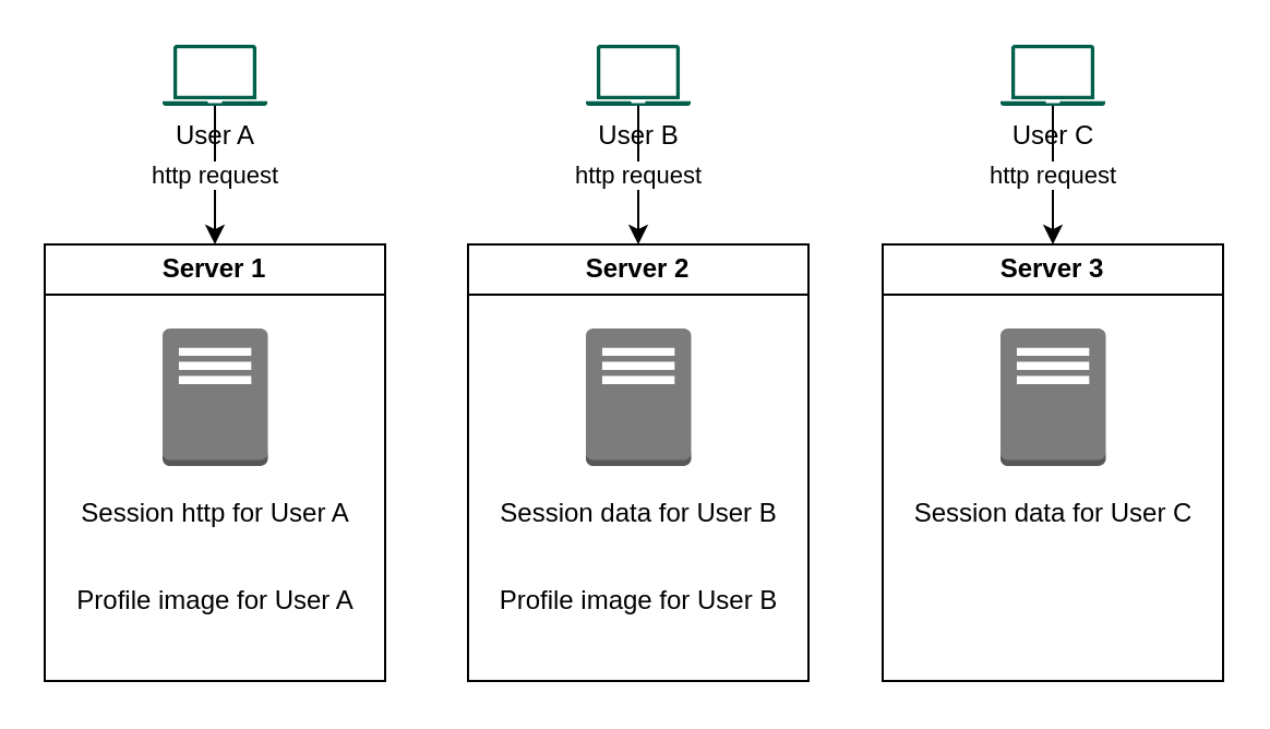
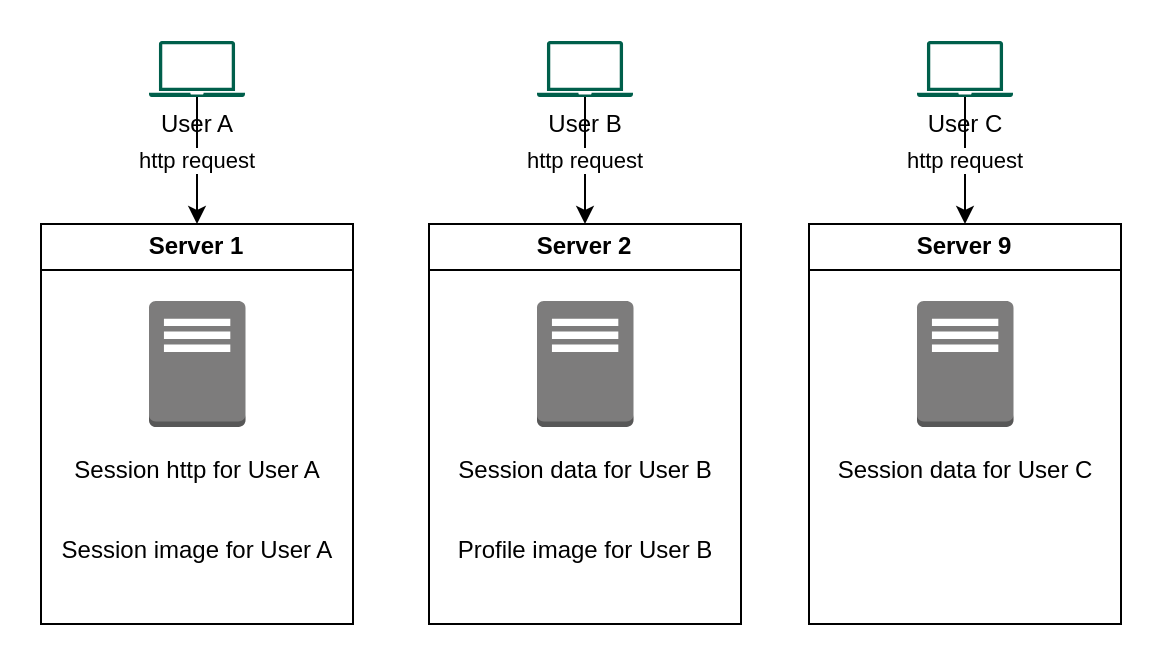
  <mxCell id="0" />
  <mxCell id="1" parent="0" />
  <mxCell id="2" value="http request" style="edgeStyle=none;html=1;entryX=0.5;entryY=0;entryDx=0;entryDy=0;" edge="1" parent="1" source="3" target="4"><mxGeometry relative="1" as="geometry" /></mxCell>
  <mxCell id="3" value="User A" style="sketch=0;pointerEvents=1;shadow=0;dashed=0;html=1;strokeColor=none;fillColor=#005F4B;labelPosition=center;verticalLabelPosition=bottom;verticalAlign=top;align=center;outlineConnect=0;shape=mxgraph.veeam2.laptop;" vertex="1" parent="1"><mxGeometry x="74" y="20" width="48" height="28.0" as="geometry" /></mxCell>
  <mxCell id="4" value="Server 1" style="swimlane;whiteSpace=wrap;html=1;" vertex="1" parent="1"><mxGeometry x="20" y="111.5" width="156" height="200" as="geometry" /></mxCell>
  <mxCell id="5" value="" style="outlineConnect=0;dashed=0;verticalLabelPosition=bottom;verticalAlign=top;align=center;html=1;shape=mxgraph.aws3.traditional_server;fillColor=#7D7C7C;gradientColor=none;" vertex="1" parent="4"><mxGeometry x="54" y="38.5" width="48.25" height="63" as="geometry" /></mxCell>
  <mxCell id="6" value="Session http for User A" style="text;html=1;align=center;verticalAlign=middle;resizable=0;points=[];autosize=1;strokeColor=none;fillColor=none;" vertex="1" parent="4"><mxGeometry x="3.13" y="108.5" width="150" height="30" as="geometry" /></mxCell>
- <mxCell id="7" value="Profile image for User A" style="text;html=1;align=center;verticalAlign=middle;resizable=0;points=[];autosize=1;strokeColor=none;fillColor=none;" vertex="1" parent="4"><mxGeometry x="3" y="148.5" width="150" height="30" as="geometry" /></mxCell>
+ <mxCell id="7" value="Session image for User A" style="text;html=1;align=center;verticalAlign=middle;resizable=0;points=[];autosize=1;strokeColor=none;fillColor=none;" vertex="1" parent="4"><mxGeometry x="3" y="148.5" width="150" height="30" as="geometry" /></mxCell>
  <mxCell id="8" value="http request" style="edgeStyle=none;html=1;entryX=0.5;entryY=0;entryDx=0;entryDy=0;" edge="1" parent="1" source="9" target="10"><mxGeometry relative="1" as="geometry" /></mxCell>
  <mxCell id="9" value="User B" style="sketch=0;pointerEvents=1;shadow=0;dashed=0;html=1;strokeColor=none;fillColor=#005F4B;labelPosition=center;verticalLabelPosition=bottom;verticalAlign=top;align=center;outlineConnect=0;shape=mxgraph.veeam2.laptop;" vertex="1" parent="1"><mxGeometry x="268" y="20" width="48" height="28.0" as="geometry" /></mxCell>
  <mxCell id="10" value="Server 2" style="swimlane;whiteSpace=wrap;html=1;" vertex="1" parent="1"><mxGeometry x="214" y="111.5" width="156" height="200" as="geometry" /></mxCell>
  <mxCell id="11" value="" style="outlineConnect=0;dashed=0;verticalLabelPosition=bottom;verticalAlign=top;align=center;html=1;shape=mxgraph.aws3.traditional_server;fillColor=#7D7C7C;gradientColor=none;" vertex="1" parent="10"><mxGeometry x="54" y="38.5" width="48.25" height="63" as="geometry" /></mxCell>
  <mxCell id="12" value="Session data for User B" style="text;html=1;align=center;verticalAlign=middle;resizable=0;points=[];autosize=1;strokeColor=none;fillColor=none;" vertex="1" parent="10"><mxGeometry x="3.13" y="108.5" width="150" height="30" as="geometry" /></mxCell>
  <mxCell id="13" value="Profile image for User B" style="text;html=1;align=center;verticalAlign=middle;resizable=0;points=[];autosize=1;strokeColor=none;fillColor=none;" vertex="1" parent="10"><mxGeometry x="3" y="148.5" width="150" height="30" as="geometry" /></mxCell>
  <mxCell id="14" value="http request" style="edgeStyle=none;html=1;entryX=0.5;entryY=0;entryDx=0;entryDy=0;" edge="1" parent="1" source="15" target="16"><mxGeometry relative="1" as="geometry" /></mxCell>
  <mxCell id="15" value="User C" style="sketch=0;pointerEvents=1;shadow=0;dashed=0;html=1;strokeColor=none;fillColor=#005F4B;labelPosition=center;verticalLabelPosition=bottom;verticalAlign=top;align=center;outlineConnect=0;shape=mxgraph.veeam2.laptop;" vertex="1" parent="1"><mxGeometry x="458" y="20" width="48" height="28.0" as="geometry" /></mxCell>
- <mxCell id="16" value="Server 3" style="swimlane;whiteSpace=wrap;html=1;" vertex="1" parent="1"><mxGeometry x="404" y="111.5" width="156" height="200" as="geometry" /></mxCell>
+ <mxCell id="16" value="Server 9" style="swimlane;whiteSpace=wrap;html=1;" vertex="1" parent="1"><mxGeometry x="404" y="111.5" width="156" height="200" as="geometry" /></mxCell>
  <mxCell id="17" value="" style="outlineConnect=0;dashed=0;verticalLabelPosition=bottom;verticalAlign=top;align=center;html=1;shape=mxgraph.aws3.traditional_server;fillColor=#7D7C7C;gradientColor=none;" vertex="1" parent="16"><mxGeometry x="54" y="38.5" width="48.25" height="63" as="geometry" /></mxCell>
  <mxCell id="18" value="Session data for User C" style="text;html=1;align=center;verticalAlign=middle;resizable=0;points=[];autosize=1;strokeColor=none;fillColor=none;" vertex="1" parent="16"><mxGeometry x="3.13" y="108.5" width="150" height="30" as="geometry" /></mxCell>
